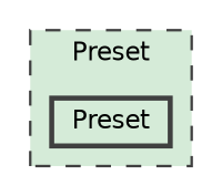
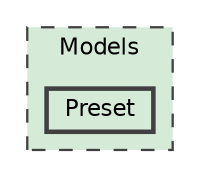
  digraph {
    compound=true
    n1 [color=grey25 fillcolor="#d5ebd8" fontname=Helvetica fontsize=10 height=0.2 label=Preset shape=box style="filled,bold" width=0.4]
    subgraph cluster_1 {
      bgcolor="#d5ebd8"
      fontname=Helvetica
      fontsize=10
-     label=Preset
+     label=Models
      pencolor=grey25
      style="filled,dashed"
      n1
    }
  }
